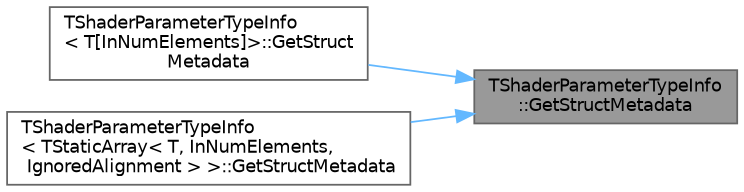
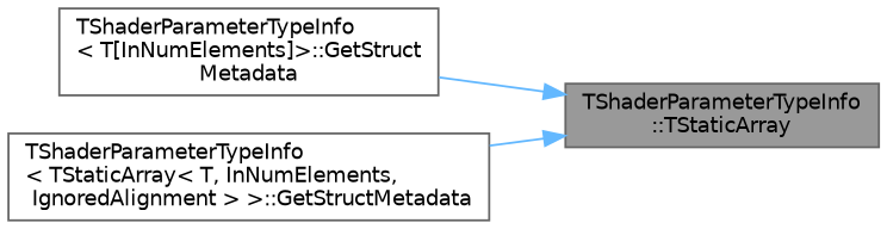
  digraph {
    rankdir=RL
    node [color=grey40 fillcolor=white fontname=Helvetica fontsize=10 shape=box style=filled]
    edge [color=steelblue1 dir=back fontname=Helvetica fontsize=10 labelfontname=Helvetica labelfontsize=10 style=solid]
-   n1 [color=gray40 fillcolor=grey60 fontcolor=black height=0.2 label="TShaderParameterTypeInfo\l::GetStructMetadata" width=0.4]
+   n1 [color=gray40 fillcolor=grey60 fontcolor=black height=0.2 label="TShaderParameterTypeInfo\l::TStaticArray" width=0.4]
    n2 [height=0.2 label="TShaderParameterTypeInfo\l\< T[InNumElements]\>::GetStruct\lMetadata" width=0.4]
    n3 [height=0.2 label="TShaderParameterTypeInfo\l\< TStaticArray\< T, InNumElements,\l IgnoredAlignment \> \>::GetStructMetadata" width=0.4]
    n1 -> n2
    n1 -> n3
  }
